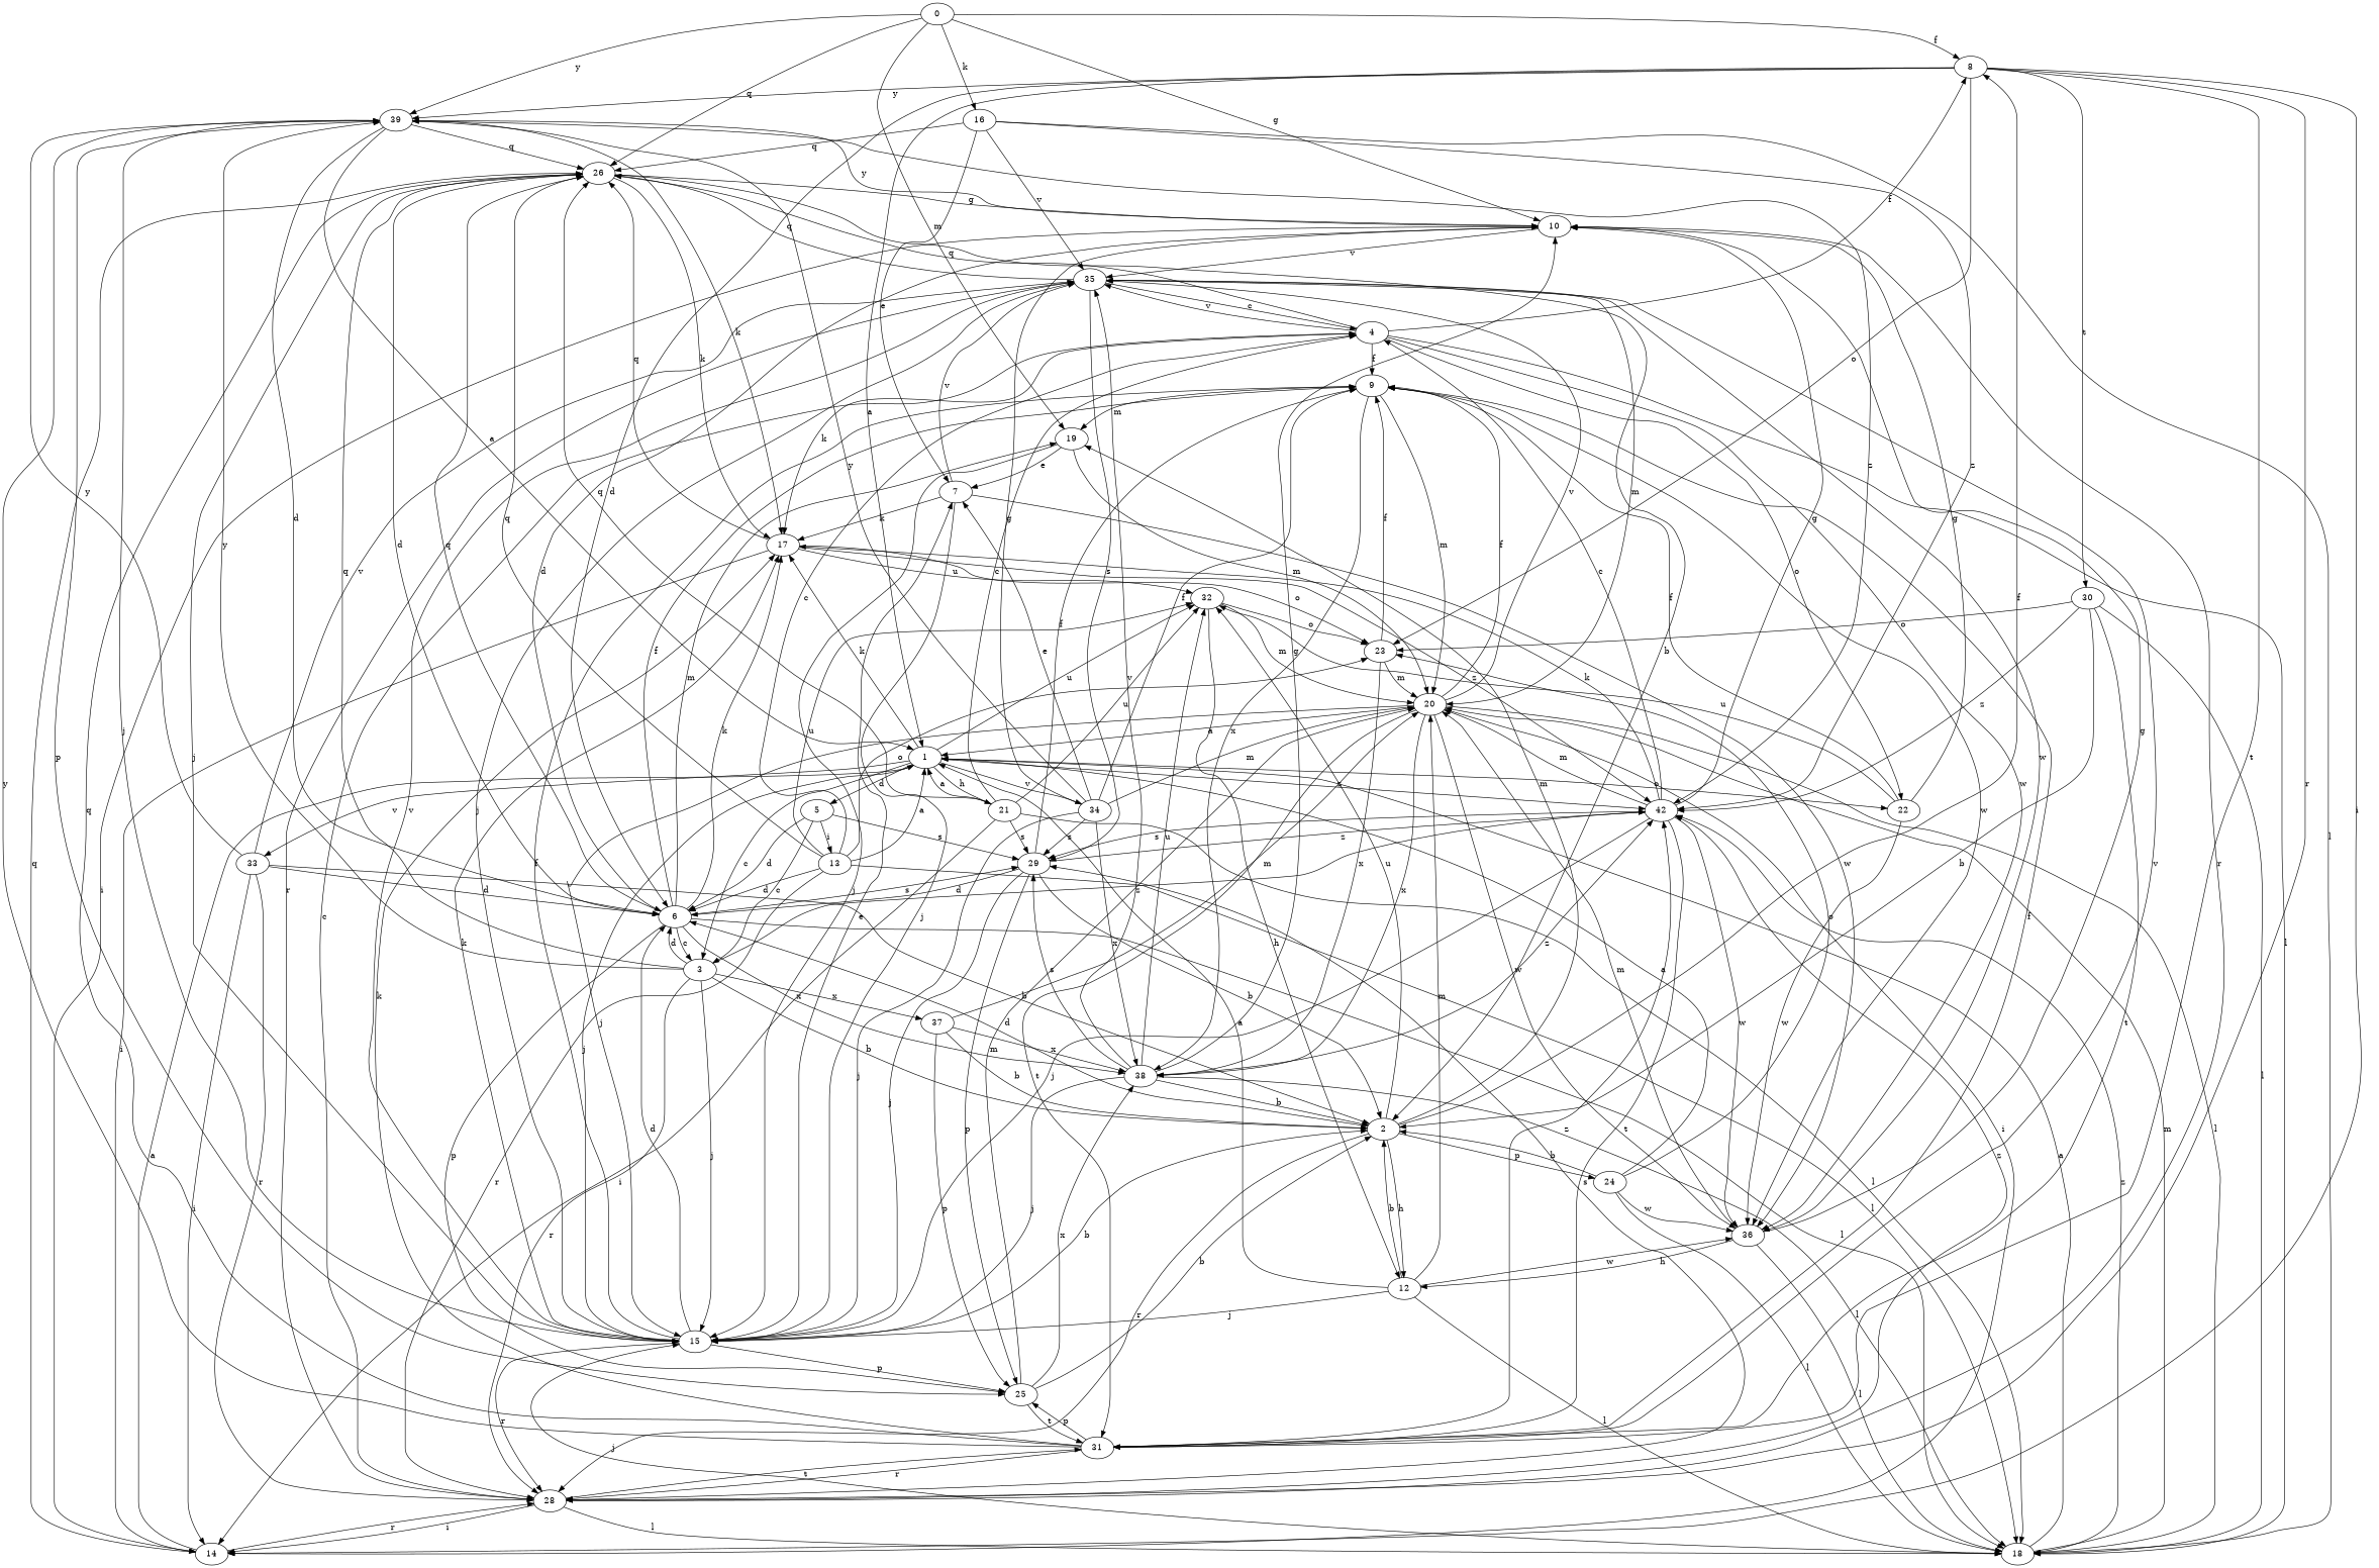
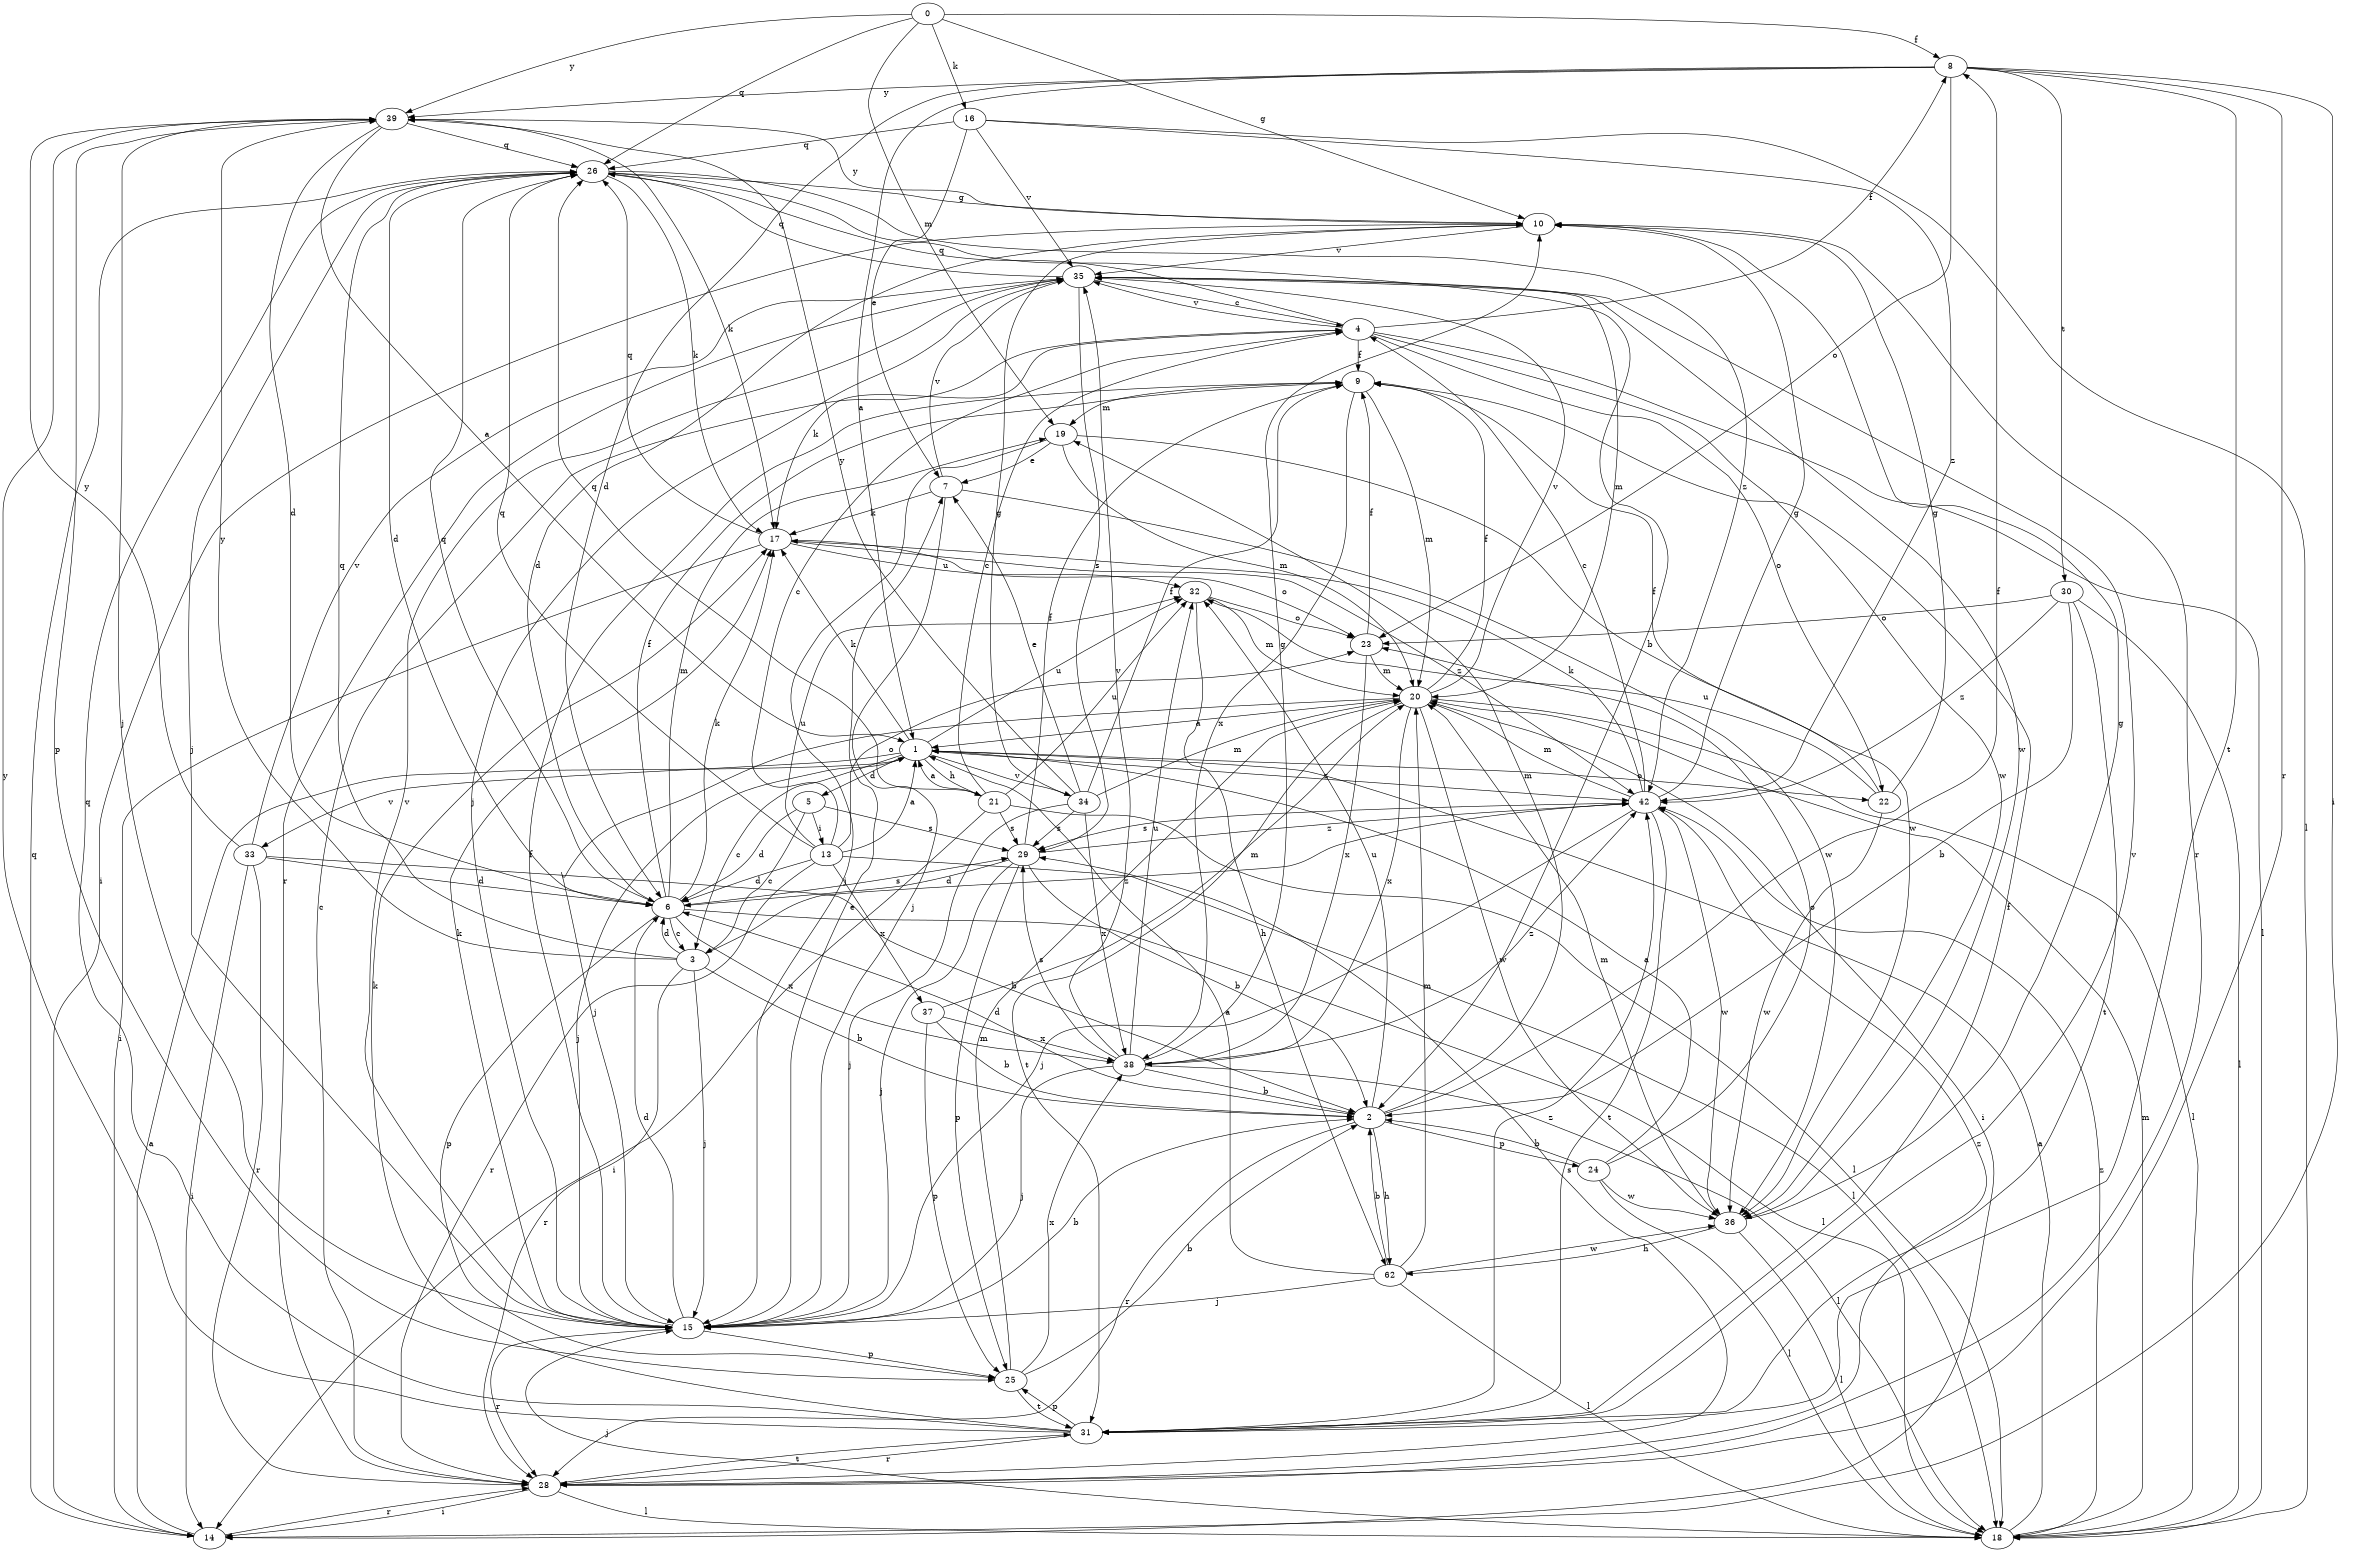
  strict digraph {
    0
    8
    10
    16
    19
    26
    39
    1
    6
    28
    14
    23
    30
    31
    35
    42
    18
    7
    15
    36
    20
    17
    2
    25
    3
    5
    n27 [label=21]
    22
    32
    33
    34
    37
    13
    29
    4
    9
-   12
+   12 [label=62]
    38
    24
    0 -> 8 [label=f]
    0 -> 10 [label=g]
    0 -> 16 [label=k]
    0 -> 19 [label=m]
    0 -> 26 [label=q]
    0 -> 39 [label=y]
    8 -> 39 [label=y]
    8 -> 1 [label=a]
    8 -> 6 [label=d]
    8 -> 28 [label=r]
    8 -> 14 [label=i]
    8 -> 23 [label=o]
    8 -> 30 [label=t]
    8 -> 31 [label=t]
    10 -> 39 [label=y]
    10 -> 6 [label=d]
    10 -> 28 [label=r]
    10 -> 14 [label=i]
    10 -> 35 [label=v]
    16 -> 26 [label=q]
    16 -> 35 [label=v]
    16 -> 42 [label=z]
    16 -> 18 [label=l]
    16 -> 7 [label=e]
    19 -> 7 [label=e]
    19 -> 15 [label=j]
-   9 -> 36 [label=w]
+   19 -> 36 [label=w]
    19 -> 20 [label=m]
    26 -> 10 [label=g]
    26 -> 6 [label=d]
    26 -> 15 [label=j]
    26 -> 17 [label=k]
    26 -> 2 [label=b]
    39 -> 26 [label=q]
    39 -> 1 [label=a]
    39 -> 6 [label=d]
-   39 -> 42 [label=z]
+   26 -> 42 [label=z]
    39 -> 15 [label=j]
    39 -> 17 [label=k]
    39 -> 25 [label=p]
    1 -> 42 [label=z]
    1 -> 15 [label=j]
    1 -> 17 [label=k]
    1 -> 3 [label=c]
    1 -> 5 [label=d]
    1 -> n27 [label=h]
    1 -> 22 [label=o]
    1 -> 32 [label=u]
    1 -> 33 [label=v]
    1 -> 34 [label=v]
    6 -> 19 [label=m]
    6 -> 26 [label=q]
    6 -> 18 [label=l]
    6 -> 17 [label=k]
    6 -> 25 [label=p]
    6 -> 3 [label=c]
    6 -> 29 [label=s]
    6 -> 9 [label=f]
    6 -> 38 [label=x]
    28 -> 14 [label=i]
    28 -> 31 [label=t]
    28 -> 42 [label=z]
    28 -> 18 [label=l]
    28 -> 29 [label=s]
    28 -> 4 [label=c]
    14 -> 26 [label=q]
    14 -> 1 [label=a]
    14 -> 28 [label=r]
    23 -> 20 [label=m]
    23 -> 9 [label=f]
    23 -> 38 [label=x]
    30 -> 23 [label=o]
    30 -> 31 [label=t]
    30 -> 42 [label=z]
    30 -> 18 [label=l]
    30 -> 2 [label=b]
    31 -> 26 [label=q]
    31 -> 39 [label=y]
    31 -> 28 [label=r]
    31 -> 35 [label=v]
    31 -> 42 [label=z]
    31 -> 17 [label=k]
    31 -> 25 [label=p]
    31 -> 9 [label=f]
    35 -> 26 [label=q]
    35 -> 28 [label=r]
    35 -> 15 [label=j]
    35 -> 36 [label=w]
    35 -> 20 [label=m]
    35 -> 29 [label=s]
    35 -> 4 [label=c]
    42 -> 10 [label=g]
    42 -> 31 [label=t]
    42 -> 15 [label=j]
    42 -> 36 [label=w]
    42 -> 20 [label=m]
    42 -> 17 [label=k]
    42 -> 29 [label=s]
    42 -> 4 [label=c]
    18 -> 1 [label=a]
    18 -> 42 [label=z]
    18 -> 15 [label=j]
    18 -> 20 [label=m]
    7 -> 35 [label=v]
    7 -> 15 [label=j]
    7 -> 36 [label=w]
    7 -> 17 [label=k]
    15 -> 6 [label=d]
    15 -> 28 [label=r]
    15 -> 35 [label=v]
    15 -> 7 [label=e]
    15 -> 17 [label=k]
    15 -> 2 [label=b]
    15 -> 25 [label=p]
    15 -> 9 [label=f]
    36 -> 10 [label=g]
    36 -> 18 [label=l]
    36 -> 20 [label=m]
    36 -> 12 [label=h]
    20 -> 1 [label=a]
    20 -> 14 [label=i]
    20 -> 31 [label=t]
    20 -> 35 [label=v]
    20 -> 18 [label=l]
    20 -> 15 [label=j]
    20 -> 36 [label=w]
    20 -> 9 [label=f]
    20 -> 38 [label=x]
    17 -> 26 [label=q]
    17 -> 14 [label=i]
    17 -> 23 [label=o]
    17 -> 42 [label=z]
    17 -> 32 [label=u]
    2 -> 8 [label=f]
    2 -> 19 [label=m]
    2 -> 6 [label=d]
    2 -> 28 [label=r]
    2 -> 32 [label=u]
    2 -> 12 [label=h]
    2 -> 24 [label=p]
    25 -> 31 [label=t]
    25 -> 20 [label=m]
    25 -> 2 [label=b]
    25 -> 38 [label=x]
    3 -> 26 [label=q]
    3 -> 39 [label=y]
    3 -> 6 [label=d]
    3 -> 28 [label=r]
    3 -> 42 [label=z]
    3 -> 15 [label=j]
    3 -> 2 [label=b]
-   3 -> 37 [label=x]
+   13 -> 37 [label=x]
    5 -> 6 [label=d]
    5 -> 3 [label=c]
    5 -> 13 [label=i]
    5 -> 29 [label=s]
    n27 -> 26 [label=q]
    n27 -> 1 [label=a]
    n27 -> 14 [label=i]
    n27 -> 18 [label=l]
    n27 -> 32 [label=u]
    n27 -> 29 [label=s]
    n27 -> 4 [label=c]
    22 -> 10 [label=g]
    22 -> 36 [label=w]
    22 -> 32 [label=u]
    22 -> 9 [label=f]
    32 -> 23 [label=o]
    32 -> 20 [label=m]
    32 -> 12 [label=h]
    33 -> 39 [label=y]
    33 -> 6 [label=d]
    33 -> 28 [label=r]
    33 -> 14 [label=i]
    33 -> 35 [label=v]
    33 -> 2 [label=b]
    34 -> 10 [label=g]
    34 -> 39 [label=y]
    34 -> 7 [label=e]
    34 -> 15 [label=j]
    34 -> 20 [label=m]
    34 -> 29 [label=s]
    34 -> 9 [label=f]
    34 -> 38 [label=x]
    37 -> 20 [label=m]
    37 -> 2 [label=b]
    37 -> 25 [label=p]
    37 -> 38 [label=x]
    13 -> 26 [label=q]
    13 -> 1 [label=a]
    13 -> 6 [label=d]
    13 -> 28 [label=r]
    13 -> 23 [label=o]
    13 -> 18 [label=l]
    13 -> 32 [label=u]
    13 -> 4 [label=c]
    29 -> 6 [label=d]
    29 -> 42 [label=z]
    29 -> 15 [label=j]
    29 -> 2 [label=b]
    29 -> 25 [label=p]
    29 -> 9 [label=f]
    4 -> 8 [label=f]
    4 -> 26 [label=q]
    4 -> 35 [label=v]
    4 -> 18 [label=l]
    4 -> 36 [label=w]
    4 -> 17 [label=k]
    4 -> 22 [label=o]
    4 -> 9 [label=f]
    9 -> 19 [label=m]
    9 -> 20 [label=m]
    9 -> 38 [label=x]
    12 -> 1 [label=a]
    12 -> 18 [label=l]
    12 -> 15 [label=j]
    12 -> 36 [label=w]
    12 -> 20 [label=m]
    12 -> 2 [label=b]
    38 -> 10 [label=g]
    38 -> 35 [label=v]
    38 -> 42 [label=z]
    38 -> 18 [label=l]
    38 -> 15 [label=j]
    38 -> 2 [label=b]
    38 -> 32 [label=u]
    38 -> 29 [label=s]
    24 -> 1 [label=a]
    24 -> 23 [label=o]
    24 -> 18 [label=l]
    24 -> 36 [label=w]
    24 -> 2 [label=b]
  }
